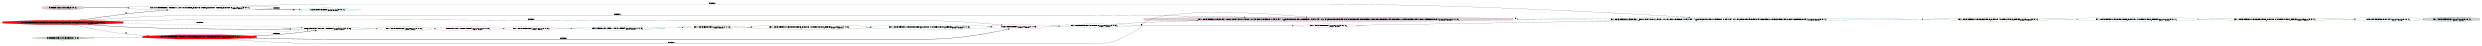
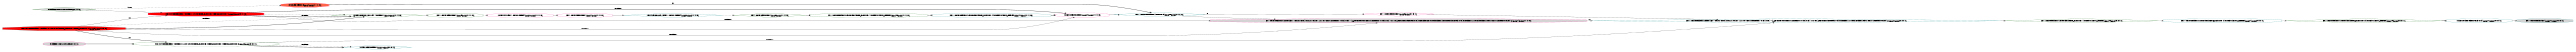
  digraph {
    fontname=Lato
    rankdir=LR
    node [color=teal fillcolor=white fontname=Lato shape=octagon style=filled]
    edge [arrowhead=dot fontname=Lato style=solid]
    n1 [label="EasyMock.expectLastCall().andThrow(e)@@@13@@@['1', '1', '0']" shape=diamond]
    n2 [color=deeppink fillcolor=lightgray label="EasyMock.expect(consumer.poll(EasyMock.anyLong())).andAnswer(new IAnswer<ConsumerRecords<byte((,byte((>>(){@Override public ConsumerRecords<byte((,byte((> answer(){rebalanceListener.getValue().onPartitionsRevoked(partitions)rebalanceListener.getValue().onPartitionsAssigned(partitions)return ConsumerRecords.empty()}})@@@14@@@['1', '1', '0']"]
    n3 [color=deeppink label="EasyMock.expectLastCall()@@@5@@@['0', '0', '1']" shape=diamond]
    n4 [label="EasyMock.expect(consumer.poll(EasyMock.anyLong())).andAnswer(new IAnswer<ConsumerRecords<byte((,byte((>>(){@Override public ConsumerRecords<byte((,byte((> answer(){rebalanceListener.getValue().onPartitionsAssigned(partitions)return ConsumerRecords.empty()}})@@@6@@@['0', '0', '1']" shape=diamond]
    n5 [color=deeppink label="sinkTask.flush(EasyMock.anyObject())@@@6@@@['1', '1', '0']"]
    n6 [color=deeppink label="EasyMock.expectLastCall()@@@7@@@['1', '1', '0']"]
    n7 [label="consumer.commitSync(EasyMock.anyObject())@@@8@@@['1', '1', '0']" shape=diamond]
    n8 [color=deeppink fillcolor=red label="final List<TopicPartition> partitions = asList(TOPIC_PARTITION,TOPIC_PARTITION2)@@@3@@@['0', '1', '0']"]
    n9 [color=deeppink label="sinkTask.open(partitions)@@@12@@@['1', '1', '0']"]
    n10 [color=darkgreen label="sinkTask.close(new HashSet<>(partitions))@@@4@@@['1', '1', '0']" shape=diamond]
    n11 [color=darkgreen label="EasyMock.expectLastCall()@@@5@@@['1', '1', '0']"]
+   n12 [color=deeppink fillcolor=tomato label="RuntimeException e@@@2@@@['1', '1', '0']"]
    n13 [label="EasyMock.expect(consumer.position(TOPIC_PARTITION2)).andReturn(FIRST_OFFSET)@@@11@@@['1', '1', '0']"]
    n14 [color=darkgreen label="EasyMock.expect(consumer.position(TOPIC_PARTITION)).andReturn(FIRST_OFFSET)@@@13@@@['0', '0', '1']" shape=diamond]
    n15 [fillcolor=red label="final List<TopicPartition> partitions = Arrays.asList(TOPIC_PARTITION,TOPIC_PARTITION2)@@@3@@@['1', '0', '0']"]
    n16 [color=darkgreen label="final List<TopicPartition> partitions = Arrays.asList(TOPIC_PARTITION,TOPIC_PARTITION2,TOPIC_PARTITION3)@@@3@@@['0', '0', '1']"]
    n17 [label="sinkTask.open(partitions)@@@4@@@['0', '0', '1']" shape=diamond]
    n18 [color=darkgreen label="EasyMock.expect(consumer.position(TOPIC_PARTITION3)).andReturn(FIRST_OFFSET)@@@15@@@['0', '0', '1']" shape=diamond]
    n19 [label="sinkTask.put(Collections.emptyList())@@@16@@@['0', '0', '1']"]
    n20 [fillcolor=lightgray label="EasyMock.expectLastCall()@@@17@@@['0', '0', '1']"]
    n21 [label="EasyMock.expect(consumer.position(TOPIC_PARTITION2)).andReturn(FIRST_OFFSET)@@@14@@@['0', '0', '1']"]
    n22 [color=darkgreen label="EasyMock.expectLastCall()@@@9@@@['1', '1', '0']" shape=diamond]
    n23 [color=darkgreen label="EasyMock.expect(consumer.position(TOPIC_PARTITION)).andReturn(FIRST_OFFSET)@@@10@@@['1', '1', '0']"]
    n24 [color=deeppink fillcolor=lightgray label="expectPollInitialAssignment['0', '0', '1']"]
    n25 [color=darkgreen fillcolor=lightgray label="expectRebalanceAssignmentError['0', '1', '0']" shape=diamond]
    n1 -> n2
    n1 -> n3 [label=e]
    n2 -> n4 [arrowhead=vee label=0 style=dashed]
    n3 -> n4
    n4 -> n14
    n5 -> n6
    n6 -> n7 [arrowhead=vee]
    n7 -> n22 [style=dashed]
    n8 -> n2 [arrowhead=vee label=partitions]
    n8 -> n9 [label=partitions style=bold]
    n8 -> n10 [style=dashed]
    n8 -> n10 [arrowhead=vee label=partitions style=bold]
    n9 -> n1
    n10 -> n11 [arrowhead=vee]
    n11 -> n5 [style=dashed]
+   n12 -> n1 [arrowhead=vee label=e style=bold]
    n13 -> n9 [arrowhead=vee style=bold]
    n14 -> n21 [arrowhead=vee style=dashed]
    n15 -> n2 [arrowhead=vee label=partitions]
    n15 -> n8 [arrowhead=vee label=0]
    n15 -> n9 [arrowhead=vee label=partitions]
    n15 -> n10 [arrowhead=vee label=partitions style=dashed]
    n15 -> n10 [style=bold]
    n15 -> n16 [label=0 style=bold]
    n16 -> n4 [label=partitions]
    n16 -> n17 [label=partitions style=dashed]
    n16 -> n17 [arrowhead=vee style=bold]
    n18 -> n19 [style=bold]
    n19 -> n20 [arrowhead=vee]
    n21 -> n18 [arrowhead=vee style=dashed]
    n22 -> n23 [style=bold]
    n23 -> n13 [style=bold]
    n24 -> n16 [style=bold]
    n25 -> n8 [arrowhead=vee]
+   n25 -> n12 [arrowhead=vee label=true style=dashed]
  }
